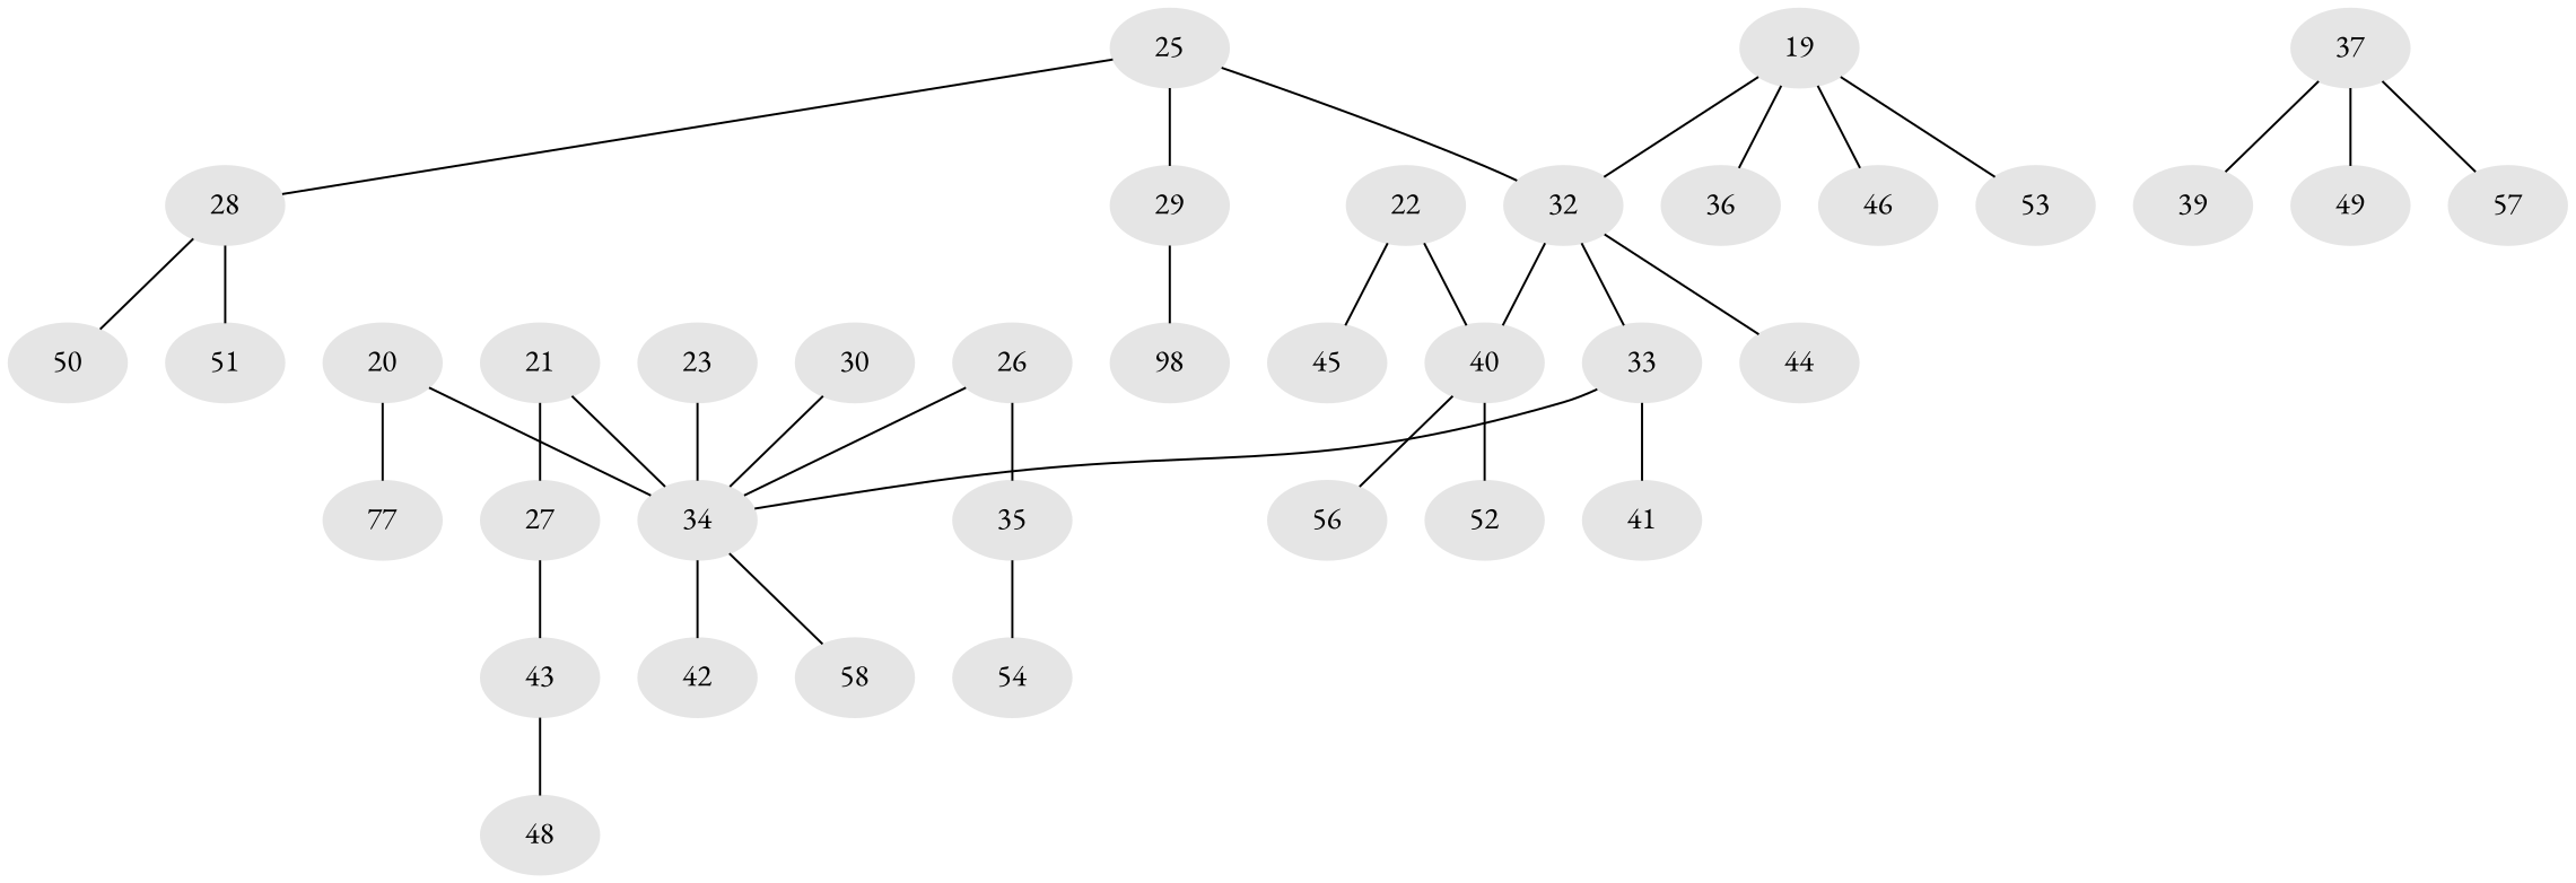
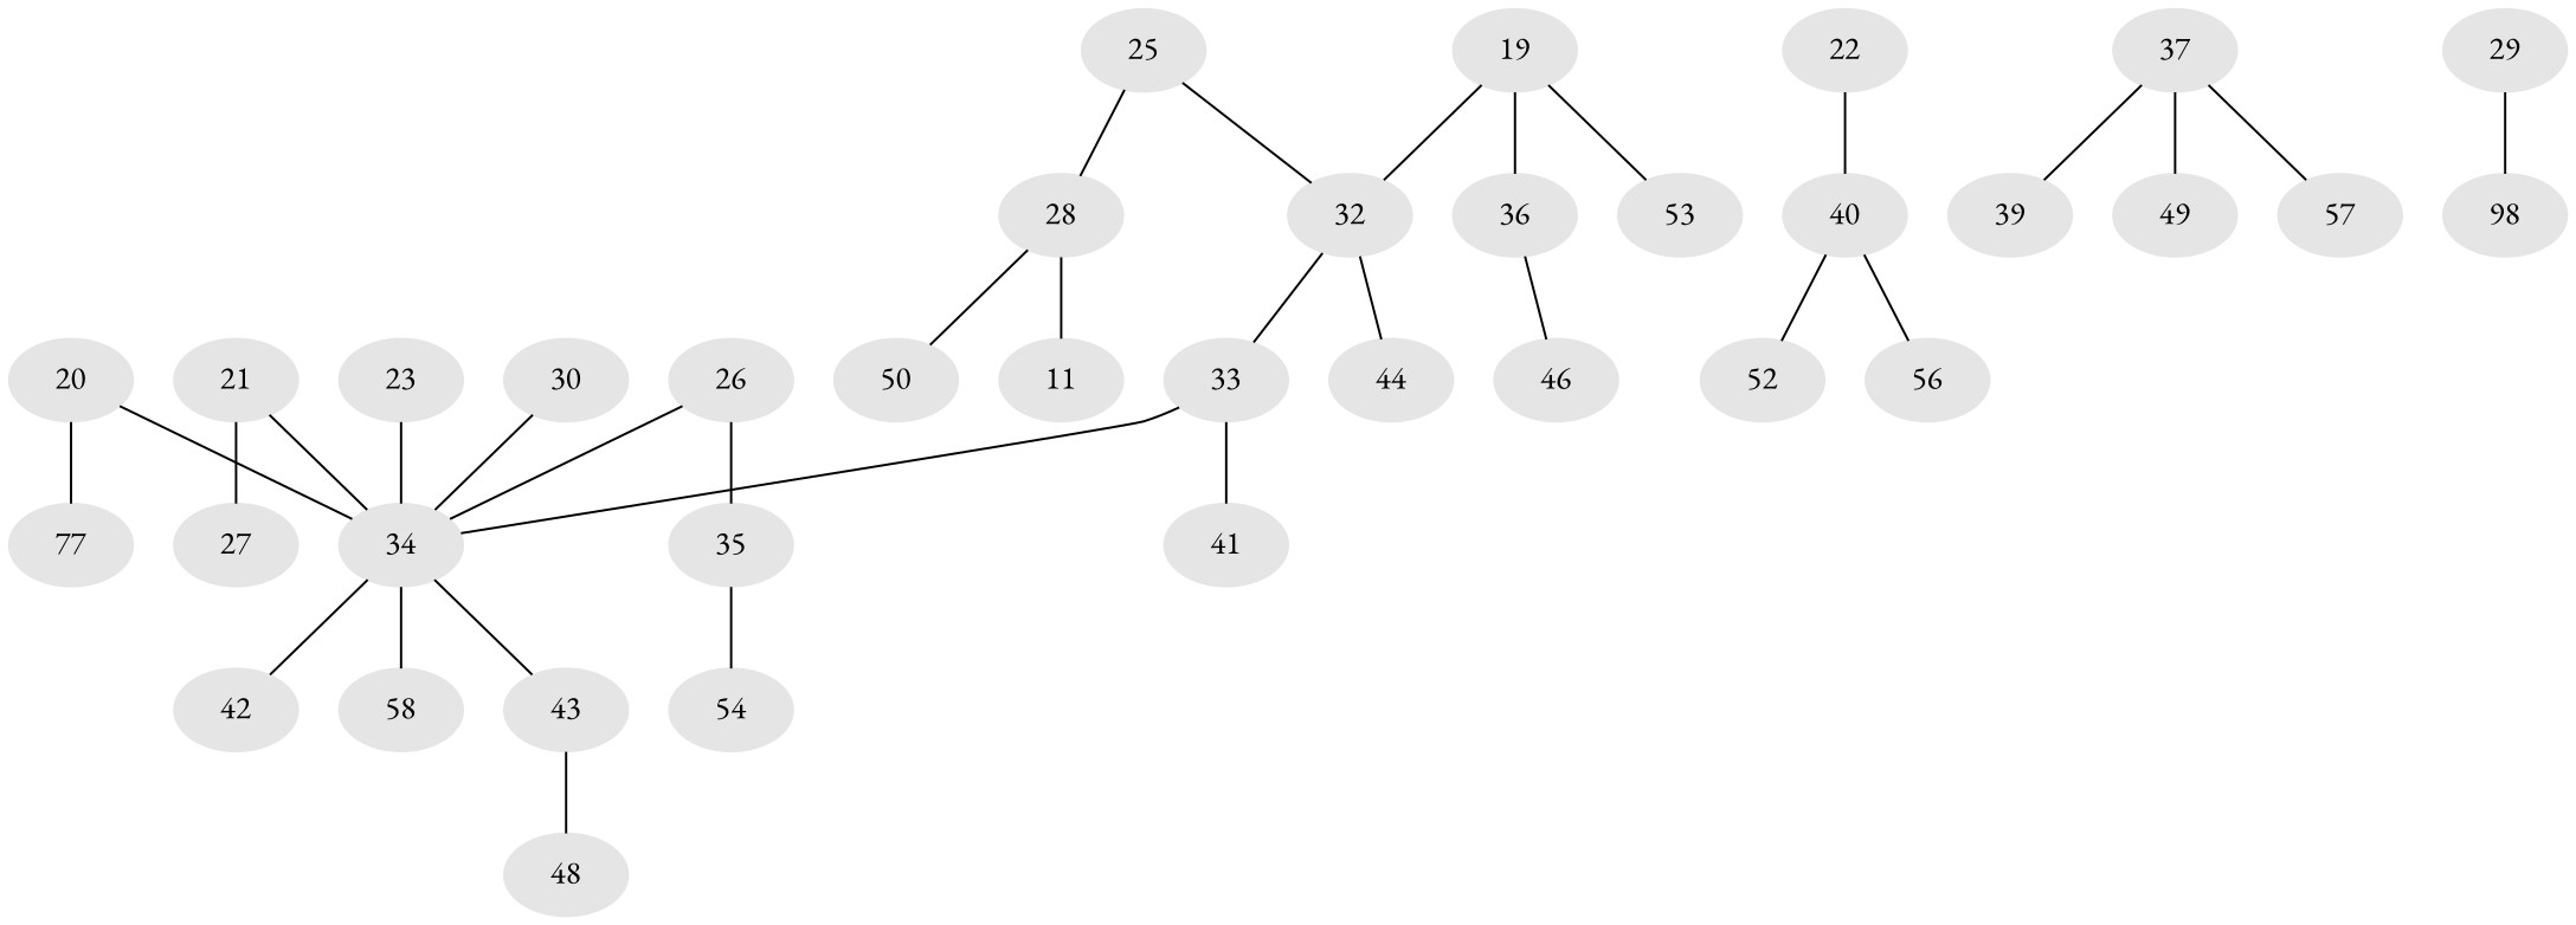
  graph {
    fontname="EB Garamond"
    node [color=gray90 fontname="EB Garamond" style=filled]
    edge [fontname="EB Garamond"]
    19 [super="+4"]
    32 [super="+1"]
    36
    46
    53
    40 [super="+17"]
    33 [super="+16"]
    44
    34 [super="+12+15+18"]
    42
    58
    20
    n13 [label=77]
    21
    27
    43
    52
    56
    22
-   45
    23
    41
    37
    39
    49
    57
    25 [super="+6"]
    28 [super="+14+11+5+7"]
    29
    50
-   51
+   51 [label=11]
    n32 [label=98]
    26
    35
    54
    48
    30
    19 -- 32
    19 -- 36
-   19 -- 46
+   36 -- 46
    19 -- 53
-   32 -- 40
    32 -- 33
    32 -- 44
    40 -- 52
    40 -- 56
    33 -- 34
    33 -- 41
    34 -- 42
    34 -- 58
    20 -- 34
    20 -- n13
    21 -- 34
    21 -- 27
-   27 -- 43
+   34 -- 43
    43 -- 48
    22 -- 40
-   22 -- 45
    23 -- 34
    37 -- 39
    37 -- 49
    37 -- 57
    25 -- 32
    25 -- 28
-   25 -- 29
    28 -- 50
    28 -- 51
    29 -- n32
    26 -- 34
    26 -- 35
    35 -- 54
    30 -- 34
  }
